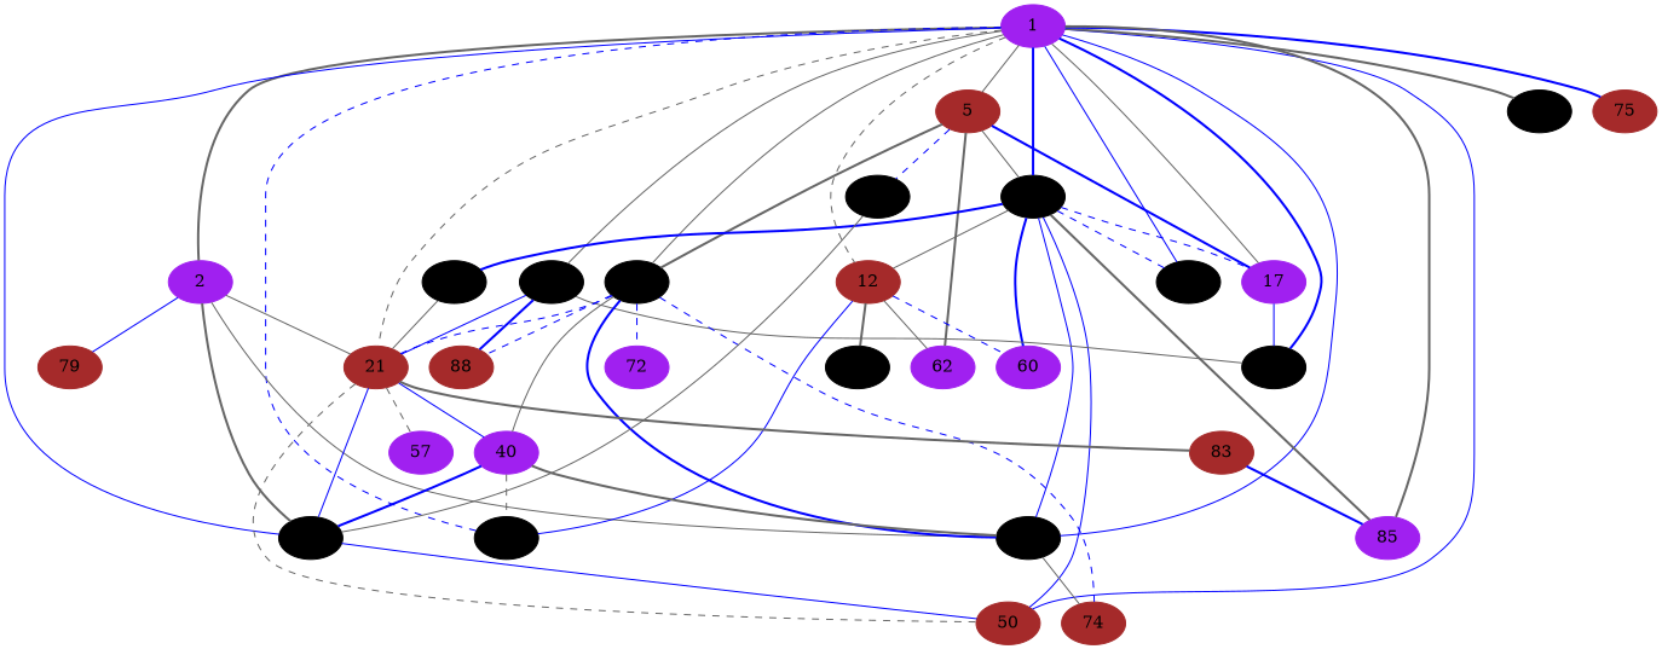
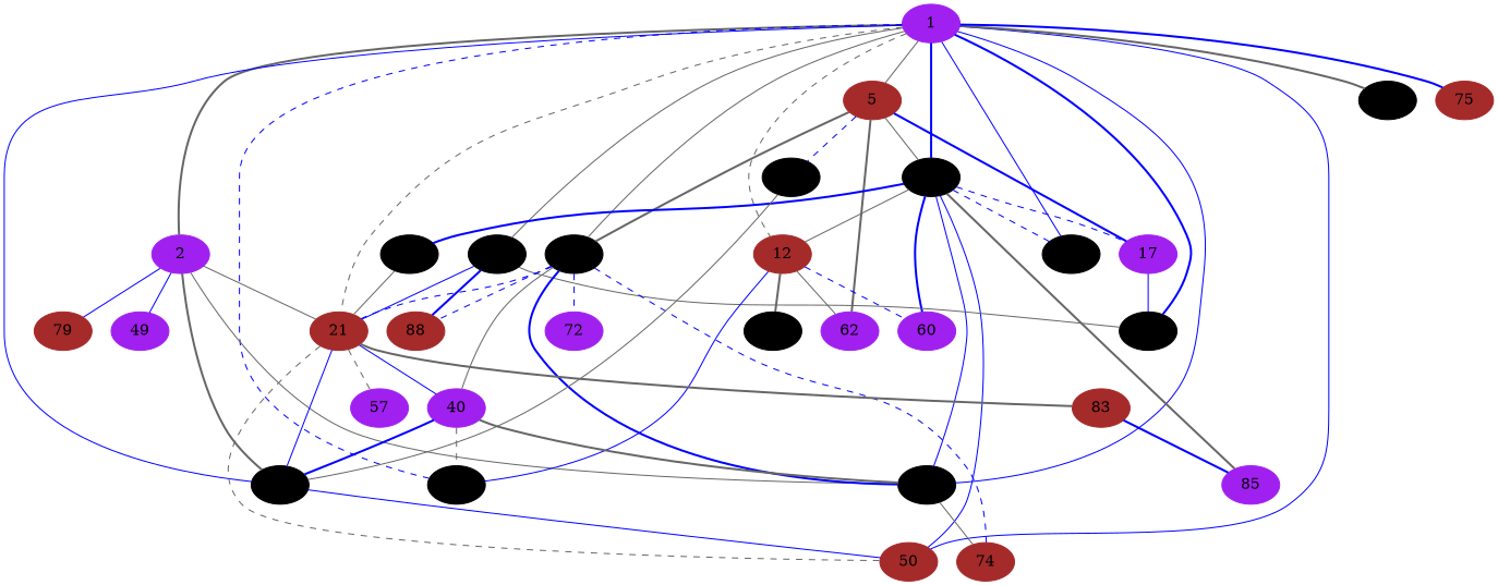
  graph {
    node [color=black style=filled]
    edge [color=blue style=solid]
    1 [color=purple super="+4+16+3+7+27+71"]
    2 [color=purple super="+19"]
    5 [color=brown super="+25+44"]
    6 [super="+8"]
    10 [super="+38+24"]
    12 [color=brown super="+33"]
    13 [super="+43+29+18"]
    17 [color=purple super="+46+41"]
    21 [color=brown super="+100+26+22+80"]
    23 [super="+102+34+66"]
    42 [super="+65"]
    45 [super="+103+94"]
    48
    50 [color=brown super="+86+55"]
    53
    58 [super="+69+87"]
    75 [color=brown]
    85 [color=purple super="+96"]
+   49 [color=purple]
    79 [color=brown]
    28
    62 [color=purple super="+81"]
    15
    60 [color=purple super="+89"]
    88 [color=brown]
    61
    40 [color=purple super="+47+77"]
    72 [color=purple]
    74 [color=brown]
    n30 [color=purple label=57]
    83 [color=brown super="+97"]
    1 -- 2 [color=gray40 style=bold]
    1 -- 5 [color=gray40 weight=2]
    1 -- 6 [style=bold weight=4]
    1 -- 10 [color=gray40 weight=2]
    1 -- 12 [color=gray40 style=dashed]
    1 -- 13 [color=gray40 weight=2]
-   1 -- 17 [color=gray40 weight=2]
    1 -- 21 [color=gray40 style=dashed weight=2]
    1 -- 23 [style=bold]
    1 -- 42
    1 -- 45 [weight=2]
    1 -- 48
    1 -- 50
    1 -- 53 [color=gray40 style=bold]
    1 -- 58 [style=dashed]
    1 -- 75 [style=bold]
-   1 -- 85 [color=gray40 style=bold weight=2]
    2 -- 21 [color=gray40]
    2 -- 42 [color=gray40]
    2 -- 45 [color=gray40 style=bold]
+   2 -- 49
    2 -- 79
    5 -- 6 [color=gray40]
    5 -- 13 [color=gray40 style=bold]
    5 -- 17 [style=bold]
    5 -- 28 [style=dashed]
    5 -- 62 [color=gray40 style=bold]
    6 -- 12 [color=gray40]
    6 -- 17 [style=dashed]
    6 -- 42 [weight=2]
    6 -- 48 [style=dashed]
    6 -- 50 [weight=2]
    6 -- 85 [color=gray40 style=bold]
    6 -- 15 [style=bold]
    6 -- 60 [style=bold]
    10 -- 21
    10 -- 23 [color=gray40]
    10 -- 88 [style=bold]
    12 -- 58
    12 -- 62 [color=gray40]
    12 -- 60 [style=dashed]
    12 -- 61 [color=gray40 style=bold]
    13 -- 21 [style=dashed]
    13 -- 42 [style=bold]
    13 -- 88 [style=dashed]
    13 -- 40 [color=gray40]
    13 -- 72 [style=dashed]
    13 -- 74 [style=dashed]
    17 -- 23
    21 -- 45
    21 -- 50 [color=gray40 style=dashed]
    21 -- 40
    21 -- n30 [color=gray40 style=dashed]
    21 -- 83 [color=gray40 style=bold]
    42 -- 74 [color=gray40]
    45 -- 50
    28 -- 45 [color=gray40]
    15 -- 21 [color=gray40]
    40 -- 42 [color=gray40 style=bold]
    40 -- 45 [style=bold]
    40 -- 58 [color=gray40 style=dashed]
    83 -- 85 [style=bold]
  }
